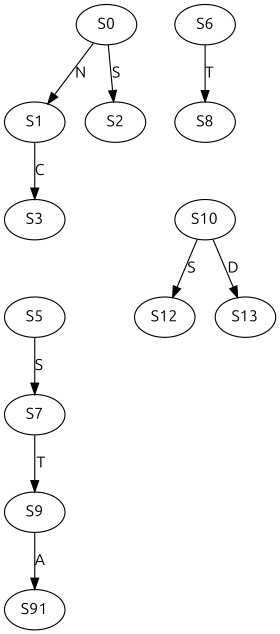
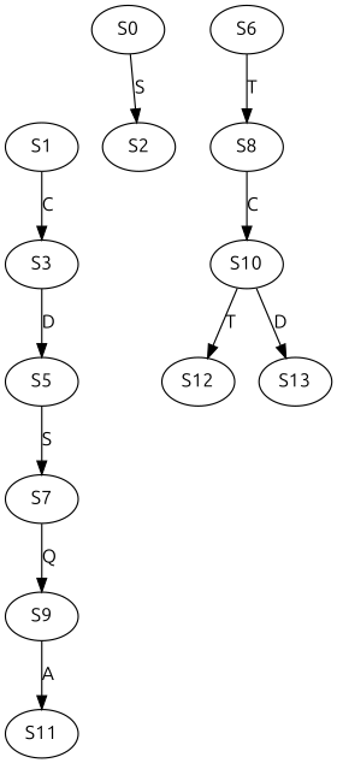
  strict digraph {
    fontname=Ubuntu
    node [fontname=Ubuntu]
    edge [fontname=Ubuntu]
    S0
    S1
    S2
    S3
    S5
    S7
    S6
    S8
    S9
    S10
-   S11 [label=S91]
+   S11
    S12
    S13
-   S0 -> S1 [label=N]
    S0 -> S2 [label=S]
    S1 -> S3 [label=C]
+   S3 -> S5 [label=D]
    S5 -> S7 [label=S]
-   S7 -> S9 [label=T]
+   S7 -> S9 [label=Q]
    S6 -> S8 [label=T]
+   S8 -> S10 [label=C]
    S9 -> S11 [label=A]
-   S10 -> S12 [label=S]
+   S10 -> S12 [label=T]
    S10 -> S13 [label=D]
  }
